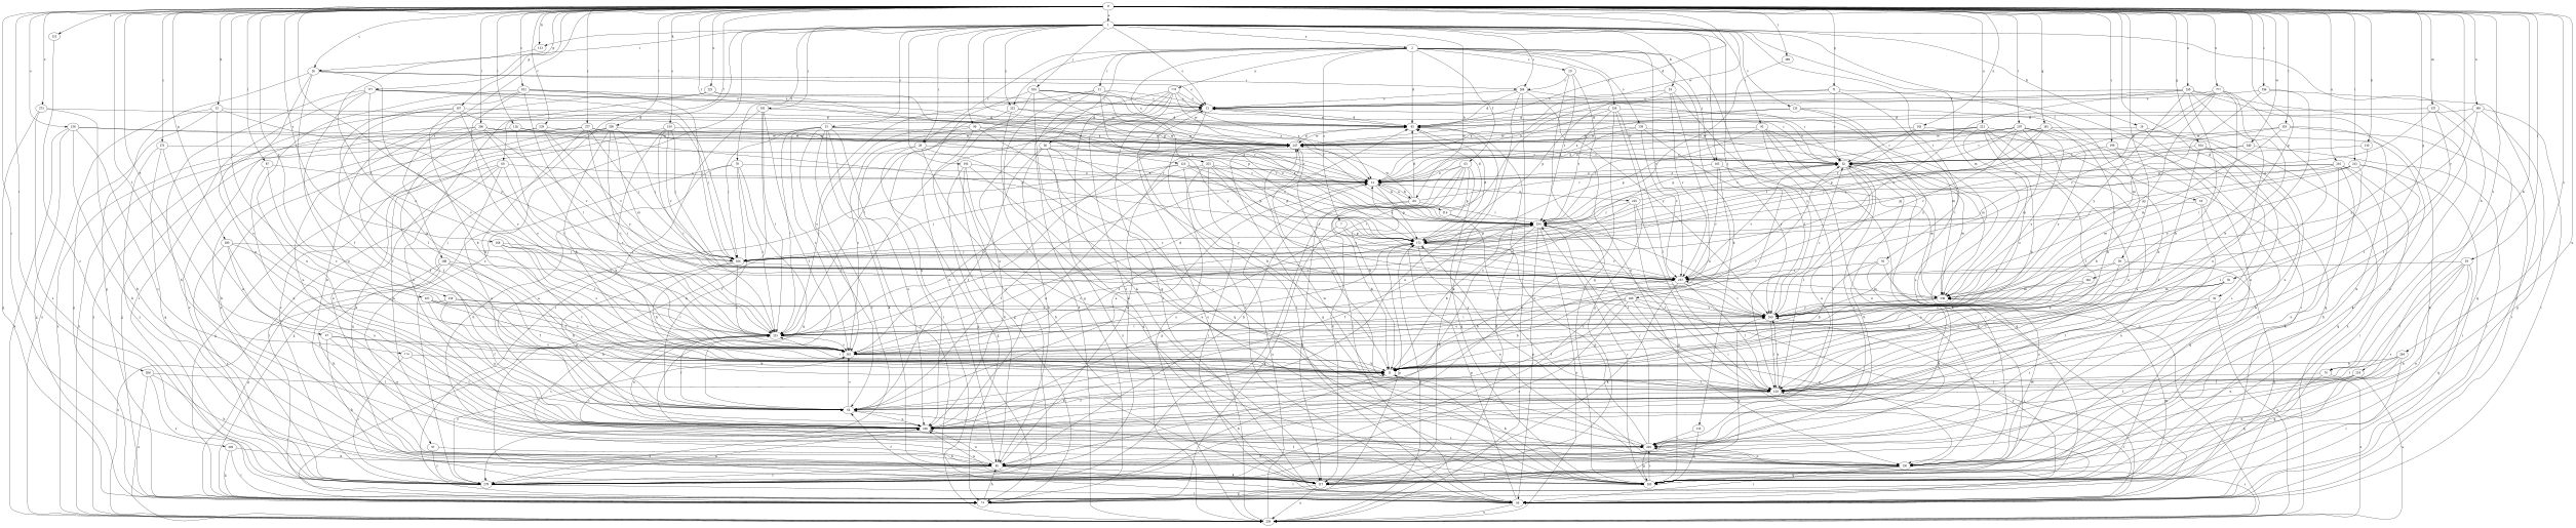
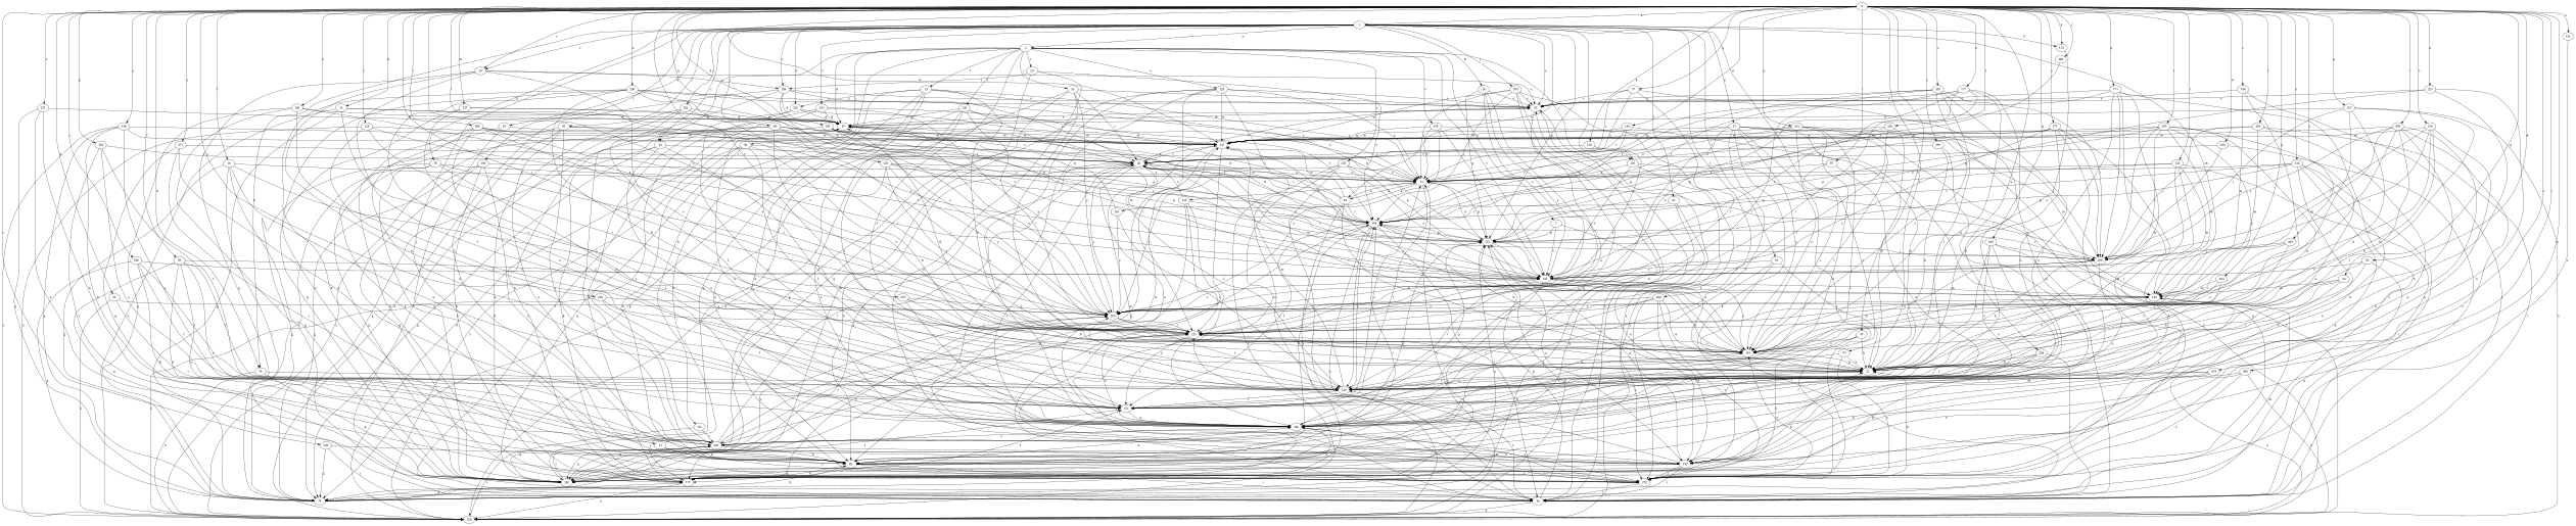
  strict digraph {
    fontname="Noto Serif"
    node [fontname="Noto Serif"]
    edge [fontname="Noto Serif"]
    0
    1
    15
    26
    35
    39
    43
    47
    59
    60
    70
    71
    76
    87
    110
    113
    118
    123
    124
    126
    137
    143
    149
    150
    151
    n26 [label=102]
    154
    158
    163
    164
    167
    171
    180
    181
    188
    190
    196
    199
    203
    206
    207
    208
    209
    213
    215
    216
    221
    222
    223
    227
    229
    234
    240
    247
    250
    259
    264
    268
    269
    271
    275
    277
    2
    18
    19
    28
    51
    53
    61
    78
    84
    91
    93
    97
    99
    100
    101
    104
    105
    139
    172
    193
    204
    235
    252
    279
    237
    74
    161
    258
    64
    226
    205
    128
    21
    117
    183
    85
    11
    96
    32
    106
    194
    7
    29
    30
    31
    63
    115
    159
    224
    253
    256
    116
    225
    0 -> 1 [label=a]
    0 -> 15 [label=b]
    0 -> 26 [label=c]
    0 -> 35 [label=d]
    0 -> 39 [label=d]
    0 -> 43 [label=d]
    0 -> 47 [label=e]
    0 -> 59 [label=f]
    0 -> 60 [label=f]
    0 -> 70 [label=g]
    0 -> 71 [label=g]
    0 -> 76 [label=h]
    0 -> 87 [label=i]
    0 -> 110 [label=k]
    0 -> 113 [label=k]
    0 -> 118 [label=l]
    0 -> 123 [label=l]
    0 -> 124 [label=l]
    0 -> 126 [label=l]
    0 -> 137 [label=m]
    0 -> 143 [label=n]
    0 -> 149 [label=n]
    0 -> 150 [label=n]
    0 -> 151 [label=o]
    0 -> n26 [label=o]
    0 -> 154 [label=o]
    0 -> 158 [label=o]
    0 -> 163 [label=p]
    0 -> 164 [label=p]
    0 -> 167 [label=p]
    0 -> 171 [label=p]
    0 -> 180 [label=q]
    0 -> 181 [label=q]
    0 -> 188 [label=r]
    0 -> 190 [label=r]
    0 -> 196 [label=s]
    0 -> 199 [label=s]
    0 -> 203 [label=s]
    0 -> 206 [label=t]
    0 -> 207 [label=t]
    0 -> 208 [label=t]
    0 -> 209 [label=t]
    0 -> 213 [label=t]
    0 -> 215 [label=t]
    0 -> 216 [label=u]
    0 -> 221 [label=u]
    0 -> 222 [label=u]
    0 -> 223 [label=u]
    0 -> 227 [label=v]
    0 -> 229 [label=v]
    0 -> 234 [label=v]
    0 -> 240 [label=w]
    0 -> 247 [label=w]
    0 -> 250 [label=x]
    0 -> 259 [label=y]
    0 -> 264 [label=y]
    0 -> 268 [label=y]
    0 -> 269 [label=y]
    0 -> 271 [label=z]
    0 -> 275 [label=z]
    0 -> 277 [label=z]
    1 -> 26 [label=c]
    1 -> 76 [label=h]
    1 -> 113 [label=k]
    1 -> 2 [label=a]
    1 -> 18 [label=b]
    1 -> 19 [label=b]
    1 -> 28 [label=c]
    1 -> 51 [label=e]
    1 -> 53 [label=e]
    1 -> 61 [label=f]
    1 -> 78 [label=h]
    1 -> 84 [label=h]
    1 -> 91 [label=i]
    1 -> 93 [label=i]
    1 -> 97 [label=j]
    1 -> 99 [label=j]
    1 -> 100 [label=j]
    1 -> 101 [label=j]
    1 -> 104 [label=j]
    1 -> 105 [label=j]
    1 -> 139 [label=m]
    1 -> 172 [label=p]
    1 -> 193 [label=r]
    1 -> 204 [label=s]
    1 -> 235 [label=v]
    1 -> 252 [label=x]
    1 -> 279 [label=z]
    15 -> 43 [label=d]
    15 -> 237 [label=y]
    15 -> 74 [label=g]
    15 -> 161 [label=o]
    15 -> 258 [label=x]
    26 -> 53 [label=e]
    26 -> 204 [label=s]
    26 -> 74 [label=g]
    26 -> 161 [label=o]
    26 -> 64 [label=f]
    26 -> 226 [label=u]
    35 -> 269 [label=y]
    35 -> 258 [label=x]
    35 -> 205 [label=s]
    39 -> 237 [label=v]
    39 -> 74 [label=g]
    39 -> 161 [label=o]
    39 -> 128 [label=l]
    43 -> 247 [label=w]
    43 -> 53 [label=e]
    43 -> 226 [label=u]
    47 -> 161 [label=o]
    47 -> 226 [label=u]
    47 -> 21 [label=b]
    47 -> 117 [label=k]
    59 -> 150 [label=n]
    59 -> 237 [label=v]
    59 -> 205 [label=s]
    59 -> 128 [label=l]
    59 -> 183 [label=q]
    59 -> 85 [label=h]
    60 -> 74 [label=g]
    60 -> 226 [label=u]
    60 -> 21 [label=b]
    60 -> 183 [label=q]
    60 -> 11 [label=a]
    60 -> 96 [label=i]
    70 -> 139 [label=m]
    70 -> 226 [label=u]
    70 -> 128 [label=l]
    70 -> 21 [label=b]
    71 -> 150 [label=n]
    71 -> 215 [label=t]
    71 -> 53 [label=e]
    71 -> 11 [label=a]
    71 -> 32 [label=c]
    76 -> 258 [label=x]
    76 -> 128 [label=l]
    76 -> 183 [label=q]
    87 -> 161 [label=o]
    87 -> 226 [label=u]
    87 -> 11 [label=a]
    110 -> 269 [label=y]
    110 -> 32 [label=c]
    113 -> 161 [label=o]
    118 -> 247 [label=w]
    118 -> 139 [label=m]
    118 -> 117 [label=k]
    118 -> 96 [label=i]
    118 -> 106 [label=j]
    123 -> 215 [label=t]
    123 -> 269 [label=y]
    123 -> 172 [label=p]
    123 -> 226 [label=u]
    123 -> 11 [label=a]
    123 -> 194 [label=r]
    124 -> 279 [label=z]
    124 -> 64 [label=f]
    124 -> 21 [label=b]
    126 -> 215 [label=t]
    126 -> 247 [label=w]
    126 -> 172 [label=p]
    126 -> 258 [label=x]
    137 -> 43 [label=d]
    137 -> 172 [label=p]
    137 -> 128 [label=l]
    137 -> 183 [label=q]
    143 -> 247 [label=w]
    143 -> 21 [label=b]
    143 -> 32 [label=c]
    143 -> 194 [label=r]
    149 -> 43 [label=d]
    149 -> 269 [label=y]
    149 -> 74 [label=g]
    149 -> 128 [label=l]
    149 -> 96 [label=i]
    150 -> 215 [label=t]
    150 -> 139 [label=m]
    150 -> 172 [label=p]
    150 -> 279 [label=z]
    150 -> 183 [label=q]
    150 -> 96 [label=i]
    150 -> 32 [label=c]
    151 -> 279 [label=z]
    n26 -> 215 [label=t]
    n26 -> 53 [label=e]
    n26 -> 161 [label=o]
    n26 -> 226 [label=u]
    n26 -> 128 [label=l]
    n26 -> 106 [label=j]
    n26 -> 194 [label=r]
    154 -> 150 [label=n]
    154 -> 215 [label=t]
    154 -> 247 [label=w]
    154 -> 237 [label=v]
    154 -> 161 [label=o]
    154 -> 106 [label=j]
    158 -> 247 [label=w]
    158 -> 74 [label=g]
    158 -> 258 [label=x]
    158 -> 205 [label=s]
    158 -> 85 [label=h]
    158 -> 11 [label=a]
    163 -> 139 [label=m]
    163 -> 161 [label=o]
    163 -> 21 [label=b]
    164 -> 279 [label=z]
    164 -> 64 [label=f]
    164 -> 205 [label=s]
    164 -> 32 [label=c]
    167 -> 43 [label=d]
    167 -> 161 [label=o]
    167 -> 258 [label=x]
    167 -> 64 [label=f]
    167 -> 21 [label=b]
    167 -> 106 [label=j]
    171 -> 53 [label=e]
    171 -> 226 [label=u]
    171 -> 21 [label=b]
    171 -> 85 [label=h]
    171 -> 11 [label=a]
    171 -> 96 [label=i]
    171 -> 106 [label=j]
    180 -> 279 [label=z]
    180 -> 226 [label=u]
    180 -> 205 [label=s]
    180 -> 21 [label=b]
    180 -> 106 [label=j]
    181 -> 247 [label=w]
    181 -> 269 [label=y]
    181 -> 172 [label=p]
    181 -> 117 [label=k]
    181 -> 32 [label=c]
    181 -> 106 [label=j]
    188 -> 237 [label=v]
    188 -> 74 [label=g]
    188 -> 64 [label=f]
    188 -> 128 [label=l]
    188 -> 85 [label=h]
    190 -> 194 [label=r]
    196 -> 53 [label=e]
    196 -> 139 [label=m]
    196 -> 21 [label=s]
    196 -> 96 [label=i]
    199 -> 21 [label=b]
    199 -> 85 [label=h]
    199 -> 32 [label=c]
    203 -> 74 [label=g]
    203 -> 85 [label=h]
    203 -> 96 [label=i]
    206 -> 215 [label=t]
    206 -> 247 [label=w]
    206 -> 279 [label=z]
    206 -> 237 [label=v]
    206 -> 64 [label=f]
    206 -> 226 [label=u]
    206 -> 194 [label=r]
    207 -> 247 [label=w]
    207 -> 269 [label=y]
    207 -> 139 [label=m]
    207 -> 172 [label=p]
    207 -> 237 [label=v]
    207 -> 226 [label=u]
    207 -> 21 [label=b]
    207 -> 11 [label=a]
    207 -> 106 [label=j]
    208 -> 279 [label=z]
    208 -> 258 [label=x]
    208 -> 128 [label=l]
    208 -> 85 [label=h]
    209 -> 150 [label=n]
    209 -> 215 [label=t]
    209 -> 247 [label=w]
    209 -> 139 [label=m]
    209 -> 279 [label=z]
    209 -> 21 [label=b]
    209 -> 85 [label=h]
    209 -> 106 [label=j]
    213 -> 139 [label=m]
    213 -> 172 [label=p]
    213 -> 128 [label=l]
    213 -> 85 [label=h]
    213 -> 11 [label=a]
    213 -> 96 [label=i]
    215 -> 161 [label=o]
    215 -> 64 [label=f]
    215 -> 226 [label=u]
    215 -> 205 [label=s]
    216 -> 150 [label=n]
    216 -> 172 [label=p]
    216 -> 117 [label=k]
    216 -> 183 [label=q]
    216 -> 11 [label=a]
    216 -> 96 [label=i]
    216 -> 194 [label=r]
    221 -> 247 [label=w]
    221 -> 172 [label=p]
    221 -> 161 [label=o]
    221 -> 226 [label=u]
    221 -> 205 [label=s]
    221 -> 128 [label=l]
    221 -> 21 [label=b]
    221 -> 11 [label=a]
    222 -> 215 [label=t]
    222 -> 269 [label=y]
    222 -> 53 [label=e]
    222 -> 237 [label=v]
    222 -> 128 [label=l]
    222 -> 21 [label=b]
    222 -> 194 [label=r]
    223 -> 150 [label=n]
    223 -> 53 [label=e]
    223 -> 172 [label=p]
    223 -> 85 [label=h]
    227 -> 269 [label=y]
    227 -> 161 [label=o]
    227 -> 226 [label=u]
    227 -> 21 [label=b]
    229 -> 215 [label=t]
    229 -> 247 [label=w]
    229 -> 237 [label=v]
    229 -> 258 [label=x]
    229 -> 64 [label=f]
    234 -> 150 [label=n]
    234 -> 258 [label=x]
    234 -> 64 [label=f]
    234 -> 128 [label=l]
    240 -> 96 [label=i]
    240 -> 32 [label=c]
    240 -> 106 [label=j]
    247 -> 43 [label=d]
    247 -> 161 [label=o]
    247 -> 183 [label=q]
    247 -> 96 [label=i]
    247 -> 32 [label=c]
    250 -> 269 [label=y]
    250 -> 53 [label=e]
    250 -> 237 [label=v]
    250 -> 226 [label=u]
    250 -> 21 [label=b]
    250 -> 117 [label=k]
    250 -> 183 [label=e]
    250 -> 11 [label=a]
    259 -> 215 [label=t]
    259 -> 269 [label=y]
    259 -> 258 [label=x]
    259 -> 64 [label=f]
    264 -> 226 [label=u]
    264 -> 128 [label=l]
    264 -> 21 [label=b]
    264 -> 183 [label=q]
    264 -> 96 [label=i]
    268 -> 215 [label=t]
    268 -> 161 [label=o]
    268 -> 128 [label=l]
    268 -> 106 [label=j]
    269 -> 215 [label=t]
    269 -> 237 [label=v]
    269 -> 128 [label=l]
    269 -> 32 [label=c]
    271 -> 279 [label=z]
    271 -> 226 [label=u]
    271 -> 183 [label=q]
    271 -> 32 [label=c]
    275 -> 43 [label=d]
    275 -> 279 [label=z]
    275 -> 74 [label=g]
    275 -> 85 [label=h]
    277 -> 247 [label=w]
    277 -> 269 [label=y]
    277 -> 279 [label=z]
    277 -> 74 [label=g]
    277 -> 21 [label=b]
    277 -> 11 [label=a]
    277 -> 106 [label=j]
    2 -> 43 [label=d]
    2 -> 28 [label=c]
    2 -> 105 [label=j]
-   2 -> 252 [label=x]
+   63 -> 252 [label=x]
    2 -> 237 [label=v]
    2 -> 128 [label=l]
    2 -> 7 [label=a]
    2 -> 29 [label=c]
    2 -> 30 [label=c]
    2 -> 31 [label=c]
    2 -> 63 [label=f]
    2 -> 115 [label=k]
    2 -> 159 [label=o]
    2 -> 224 [label=u]
    2 -> 253 [label=x]
    2 -> 256 [label=x]
    18 -> 269 [label=y]
    18 -> 53 [label=e]
    18 -> 172 [label=p]
    18 -> 237 [label=v]
    18 -> 226 [label=u]
    19 -> 247 [label=w]
    19 -> 258 [label=x]
    19 -> 183 [label=q]
    28 -> 74 [label=g]
    28 -> 226 [label=u]
    28 -> 128 [label=l]
    28 -> 117 [label=k]
    28 -> 32 [label=c]
    51 -> 215 [label=t]
    51 -> 247 [label=w]
    51 -> 279 [label=z]
    51 -> 161 [label=o]
    51 -> 258 [label=x]
    51 -> 64 [label=f]
    51 -> 117 [label=k]
    51 -> 96 [label=i]
    51 -> 106 [label=j]
    51 -> 194 [label=r]
    53 -> 43 [label=d]
    53 -> 215 [label=t]
    53 -> 96 [label=i]
    61 -> 150 [label=n]
    61 -> 183 [label=q]
    61 -> 194 [label=r]
    78 -> 215 [label=t]
    78 -> 74 [label=g]
    78 -> 64 [label=f]
    78 -> 183 [label=q]
    78 -> 85 [label=h]
    78 -> 11 [label=a]
    84 -> 43 [label=d]
    84 -> 247 [label=w]
    84 -> 21 [label=b]
    84 -> 117 [label=k]
    84 -> 11 [label=a]
    84 -> 32 [label=c]
    84 -> 194 [label=r]
    91 -> 237 [label=v]
    91 -> 21 [label=b]
    91 -> 85 [label=h]
    91 -> 96 [label=i]
    93 -> 150 [label=n]
    93 -> 247 [label=w]
    93 -> 258 [label=x]
    93 -> 205 [label=s]
    93 -> 117 [label=k]
    93 -> 194 [label=r]
    97 -> 279 [label=z]
    97 -> 85 [label=h]
    99 -> 215 [label=t]
    99 -> 247 [label=w]
    99 -> 74 [label=g]
    99 -> 161 [label=o]
    99 -> 205 [label=s]
    99 -> 194 [label=r]
    100 -> 150 [label=n]
    100 -> 215 [label=t]
    100 -> 269 [label=y]
    100 -> 279 [label=z]
    100 -> 64 [label=f]
    100 -> 21 [label=b]
-   100 -> 96 [label=i]
    101 -> 43 [label=d]
    101 -> 215 [label=t]
    101 -> 64 [label=f]
    101 -> 117 [label=k]
    101 -> 96 [label=i]
    104 -> 247 [label=w]
    104 -> 53 [label=e]
    104 -> 279 [label=z]
    104 -> 183 [label=q]
    104 -> 85 [label=h]
    104 -> 11 [label=a]
    104 -> 194 [label=r]
    105 -> 139 [label=m]
    105 -> 279 [label=z]
    105 -> 237 [label=v]
    105 -> 11 [label=a]
    139 -> 269 [label=y]
    139 -> 161 [label=o]
    172 -> 43 [label=d]
    172 -> 150 [label=n]
    172 -> 237 [label=v]
    172 -> 161 [label=o]
    172 -> 11 [label=a]
    172 -> 106 [label=j]
    193 -> 150 [label=n]
    193 -> 74 [label=g]
    193 -> 183 [label=q]
    193 -> 85 [label=h]
    193 -> 11 [label=a]
    204 -> 43 [label=d]
    204 -> 269 [label=y]
    204 -> 53 [label=e]
    204 -> 258 [label=x]
    204 -> 117 [label=k]
    204 -> 32 [label=c]
    235 -> 43 [label=d]
    235 -> 269 [label=y]
    235 -> 205 [label=s]
    235 -> 11 [label=a]
    235 -> 96 [label=i]
    252 -> 43 [label=d]
    252 -> 226 [label=u]
    252 -> 117 [label=k]
    252 -> 194 [label=r]
    279 -> 161 [label=o]
    279 -> 226 [label=u]
    279 -> 21 [label=b]
    279 -> 96 [label=i]
    237 -> 139 [label=m]
    237 -> 161 [label=o]
    237 -> 128 [label=l]
    237 -> 21 [label=b]
    237 -> 117 [label=k]
    74 -> 215 [label=t]
    74 -> 139 [label=m]
    74 -> 172 [label=p]
    74 -> 85 [label=h]
    161 -> 43 [label=d]
    161 -> 21 [label=b]
    161 -> 32 [label=c]
    161 -> 194 [label=r]
    258 -> 43 [label=d]
    258 -> 53 [label=e]
    258 -> 172 [label=p]
    258 -> 205 [label=s]
    258 -> 11 [label=a]
    64 -> 161 [label=o]
    64 -> 226 [label=u]
    64 -> 11 [label=a]
    226 -> 172 [label=p]
    226 -> 279 [label=z]
    226 -> 205 [label=s]
    226 -> 21 [label=b]
    205 -> 150 [label=n]
    205 -> 247 [label=w]
    205 -> 172 [label=p]
    205 -> 183 [label=q]
    205 -> 85 [label=h]
    205 -> 32 [label=c]
    205 -> 194 [label=r]
    128 -> 247 [label=w]
    128 -> 269 [label=y]
    128 -> 64 [label=f]
    128 -> 194 [label=r]
    21 -> 215 [label=t]
    21 -> 128 [label=l]
    117 -> 269 [label=y]
    117 -> 74 [label=g]
    117 -> 258 [label=x]
    117 -> 64 [label=f]
    117 -> 226 [label=u]
    183 -> 269 [label=y]
    183 -> 64 [label=f]
    183 -> 205 [label=s]
    183 -> 21 [label=b]
    183 -> 194 [label=r]
    85 -> 247 [label=w]
    85 -> 279 [label=z]
    85 -> 226 [label=u]
    85 -> 117 [label=k]
    85 -> 96 [label=i]
    11 -> 84 [label=h]
    11 -> 172 [label=p]
    11 -> 64 [label=f]
    11 -> 106 [label=j]
    11 -> 116 [label=k]
    11 -> 225 [label=u]
    96 -> 53 [label=e]
    96 -> 172 [label=p]
    96 -> 258 [label=x]
    96 -> 128 [label=l]
    32 -> 53 [label=e]
    32 -> 139 [label=m]
    32 -> 237 [label=v]
    32 -> 226 [label=u]
    32 -> 128 [label=l]
    32 -> 183 [label=q]
    32 -> 85 [label=h]
    32 -> 11 [label=a]
    106 -> 237 [label=v]
    106 -> 161 [label=o]
    106 -> 226 [label=u]
    106 -> 21 [label=b]
    106 -> 194 [label=r]
    194 -> 172 [label=p]
    194 -> 258 [label=x]
    194 -> 64 [label=f]
    194 -> 128 [label=l]
    194 -> 21 [label=b]
    194 -> 85 [label=h]
    194 -> 96 [label=i]
    7 -> 172 [label=p]
    7 -> 237 [label=v]
    7 -> 74 [label=g]
    29 -> 150 [label=n]
    29 -> 204 [label=s]
    29 -> 183 [label=q]
    29 -> 194 [label=r]
    30 -> 258 [label=x]
    30 -> 64 [label=f]
    30 -> 21 [label=b]
    30 -> 183 [label=q]
    30 -> 85 [label=h]
    30 -> 32 [label=c]
    31 -> 269 [label=y]
    31 -> 53 [label=e]
    31 -> 74 [label=g]
    31 -> 161 [label=o]
    31 -> 258 [label=x]
    31 -> 32 [label=c]
    63 -> 172 [label=p]
    63 -> 279 [label=z]
    63 -> 21 [label=b]
    63 -> 117 [label=k]
    63 -> 183 [label=q]
    63 -> 85 [label=h]
    63 -> 11 [label=a]
    115 -> 205 [label=s]
    115 -> 183 [label=q]
    159 -> 247 [label=w]
    159 -> 269 [label=y]
    159 -> 139 [label=m]
    159 -> 237 [label=v]
    159 -> 11 [label=a]
    224 -> 215 [label=t]
    224 -> 247 [label=w]
    224 -> 53 [label=e]
    224 -> 279 [label=z]
    224 -> 226 [label=u]
    224 -> 117 [label=k]
    224 -> 11 [label=a]
    224 -> 96 [label=i]
    253 -> 269 [label=y]
    253 -> 172 [label=p]
    253 -> 237 [label=v]
    253 -> 258 [label=x]
    253 -> 226 [label=u]
    253 -> 11 [label=a]
    253 -> 96 [label=i]
    256 -> 43 [label=d]
    256 -> 215 [label=t]
    256 -> 139 [label=m]
    256 -> 279 [label=z]
    256 -> 74 [label=g]
    256 -> 128 [label=l]
    256 -> 194 [label=r]
    116 -> 43 [label=d]
    116 -> 269 [label=y]
    116 -> 128 [label=l]
    225 -> 215 [label=t]
    225 -> 183 [label=q]
    225 -> 96 [label=i]
    225 -> 32 [label=c]
    225 -> 194 [label=r]
  }
